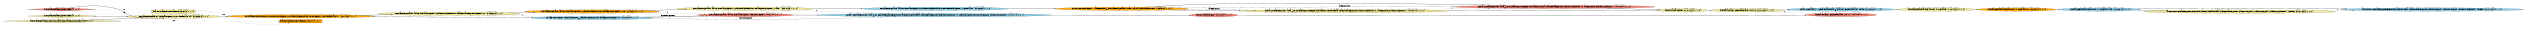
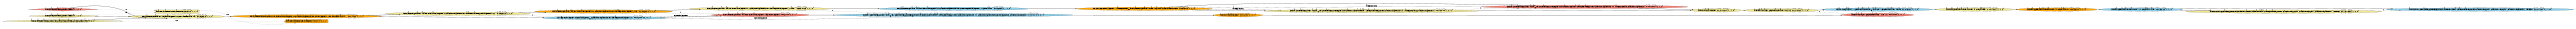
  digraph {
    rankdir=LR
    node [fillcolor=khaki shape=ellipse style=filled]
    edge [style=bold]
    n1 [fillcolor=salmon label="Optional<GeneratedKeyContext> actual = new GeneratedKeyContextEngine(insertStatement,schema).createGenerateKeyContext(Collections.singletonList(\"id\"),valueExpressions,Collections.singletonList(1))@@@10@@@['0', '1', '0']"]
    n2 [label="assertTrue(actual.isPresent())@@@11@@@['1', '1', '0']"]
    n3 [label="assertThat(actual.get().getGeneratedValues().size(),is(3))@@@12@@@['1', '1', '0']"]
    n4 [fillcolor=skyblue label="assertThat(generatedValuesIterator.next(),is((Comparable)\"value\"))@@@16@@@['1', '1', '0']"]
    n5 [fillcolor=skyblue label="assertTrue(new GeneratedKeyContextEngine(insertStatement,schema).createGenerateKeyContext(Collections.emptyList(),Collections.emptyList(),Collections.singletonList(1)).isPresent())@@@17@@@['0', '1', '0']"]
    n6 [label="assertTrue(new GeneratedKeyContextEngine(insertStatement,schemaMetaData).createGenerateKeyContext(Collections.emptyList(),Collections.emptyList(),Collections.singletonList(1)).isPresent())@@@17@@@['1', '0', '0']"]
    n7 [fillcolor=orange label="final InsertStatement insertStatement@@@2@@@['0', '0', '1']" shape=box]
    n8 [fillcolor=orange label="List<List<ExpressionSegment>> valueExpressions = insertStatement.getValues().stream().map(null).collect(Collectors.toList())@@@9@@@['1', '1', '0']"]
    n9 [label="Optional<GeneratedKeyContext> actual = new GeneratedKeyContextEngine(insertStatement,schemaMetaData).createGenerateKeyContext(Collections.singletonList(\"id\"),valueExpressions,Collections.singletonList(1))@@@10@@@['1', '0', '0']"]
    n10 [label="final InsertStatement insertStatement@@@2@@@['1', '1', '0']" shape=box]
    n11 [label="insertStatement.setTable(new SimpleTableSegment(0,0,new IdentifierValue(\"tbl\")))@@@3@@@['1', '1', '1']"]
    n12 [fillcolor=orange label="insertStatement.setInsertColumns(new InsertColumnsSegment(0,0,Collections.singletonList(new ColumnSegment(0,0,new IdentifierValue(\"id\")))))@@@4@@@['1', '1', '1']"]
    n13 [fillcolor=skyblue label="List<ExpressionSegment> expressionSegments = Collections.singletonList(new LiteralExpressionSegment(0,0,1))@@@5@@@['0', '0', '1']"]
    n14 [label="insertStatement.getValues().add(new InsertValuesSegment(0,0,Collections.singletonList(new ParameterMarkerExpressionSegment(1,2,0))))@@@5@@@['1', '1', '0']"]
    n15 [fillcolor=salmon label="assertThat(actual.get().getGeneratedValues().size(),is(1))@@@9@@@['0', '0', '1']"]
    n16 [fillcolor=skyblue label="Iterator<Comparable<?>> generatedValuesIterator = actual.get().getGeneratedValues().iterator()@@@13@@@['1', '1', '0']"]
    n17 [label="assertThat(generatedValuesIterator.next(),is((Comparable)1))@@@14@@@['1', '1', '0']"]
    n18 [fillcolor=salmon label="insertStatement.getValues().add(new InsertValuesSegment(0,0,expressionSegments))@@@6@@@['0', '0', '1']"]
    n19 [fillcolor=skyblue label="Optional<GeneratedKeyContext> actual = new GeneratedKeyContextEngine(insertStatement,schemaMetaData).createGenerateKeyContext(Collections.singletonList(\"id\"),Collections.singletonList(expressionSegments),Collections.singletonList(1))@@@7@@@['0', '0', '1']"]
-   n20 [fillcolor=salmon label="assertTrue(actual.isPresent())@@@8@@@['0', '0', '1']"]
+   n20 [fillcolor=orange label="assertTrue(actual.isPresent())@@@8@@@['0', '0', '1']"]
    n21 [fillcolor=orange label="assertThat(generatedValuesIterator.next(),is((Comparable)100))@@@15@@@['1', '1', '0']"]
    n22 [fillcolor=salmon label="assertCreateGenerateKeyContextWhenFind['1', '0', '0']" shape=diamond]
    n23 [label="insertStatement.getValues().add(new InsertValuesSegment(0,0,Collections.singletonList(new LiteralExpressionSegment(1,2,\"value\"))))@@@7@@@['1', '1', '0']"]
    n24 [fillcolor=skyblue label="insertStatement.getValues().add(new InsertValuesSegment(0,0,Collections.singletonList(new CommonExpressionSegment(1,2,\"ignored value\"))))@@@8@@@['1', '1', '0']"]
    n25 [label="assertCreateGenerateKeyContextWhenFind['0', '1', '0']" shape=diamond]
    n26 [label="assertCreateGenerateKeyContextWhenCreateWithGenerateKeyColumnConfiguration['0', '0', '1']" shape=diamond]
    n27 [fillcolor=orange label="insertStatement.getValues().add(new InsertValuesSegment(0,0,Collections.singletonList(new LiteralExpressionSegment(1,2,100))))@@@6@@@['1', '1', '0']"]
    n1 -> n2
    n2 -> n3
    n3 -> n15 [label=0 style=dashed]
    n3 -> n16
    n4 -> n5
    n4 -> n6
    n6 -> n5 [label=0 style=dashed]
    n8 -> n1
    n8 -> n1 [label=valueExpressions style=solid]
    n8 -> n9 [label=valueExpressions style=solid]
    n8 -> n9
    n9 -> n1 [label=0 style=dashed]
    n9 -> n2
    n10 -> n7 [label=true style=dashed]
    n11 -> n12
    n12 -> n13
    n12 -> n14
    n13 -> n18
    n13 -> n18 [label=expressionSegments style=solid]
    n13 -> n19 [label=expressionSegments style=solid]
    n14 -> n13 [label=0 style=dashed]
    n14 -> n27
    n16 -> n17
    n17 -> n21
    n18 -> n19
    n19 -> n20
    n20 -> n15
    n21 -> n4
    n22 -> n10 [label=true style=dotted]
    n22 -> n11
    n23 -> n19 [label=0 style=dashed]
    n23 -> n24
    n24 -> n8
    n25 -> n10 [label=true style=dotted]
    n25 -> n11
    n26 -> n7 [label=true style=dotted]
    n26 -> n11
    n27 -> n18 [label=0 style=dashed]
    n27 -> n23
  }
